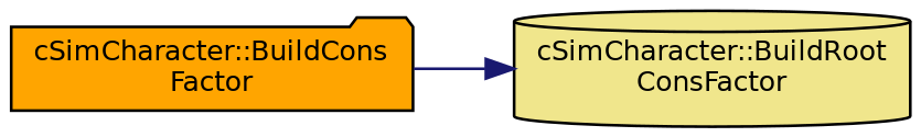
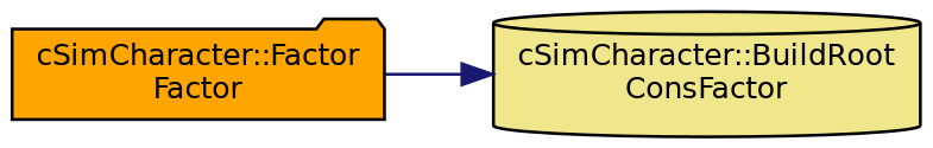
  digraph {
    rankdir=RL
    node [color=black fontname=Helvetica fontsize=10 style=filled]
    n1 [fillcolor=khaki fontcolor=black height=0.2 label="cSimCharacter::BuildRoot\lConsFactor" shape=cylinder width=0.4]
-   n2 [fillcolor=orange height=0.2 label="cSimCharacter::BuildCons\lFactor" shape=folder width=0.4]
+   n2 [fillcolor=orange height=0.2 label="cSimCharacter::Factor\lFactor" shape=folder width=0.4]
    n1 -> n2 [color=midnightblue dir=back fontname=Helvetica fontsize=10 labelfontname=Helvetica labelfontsize=10 style=solid]
  }
